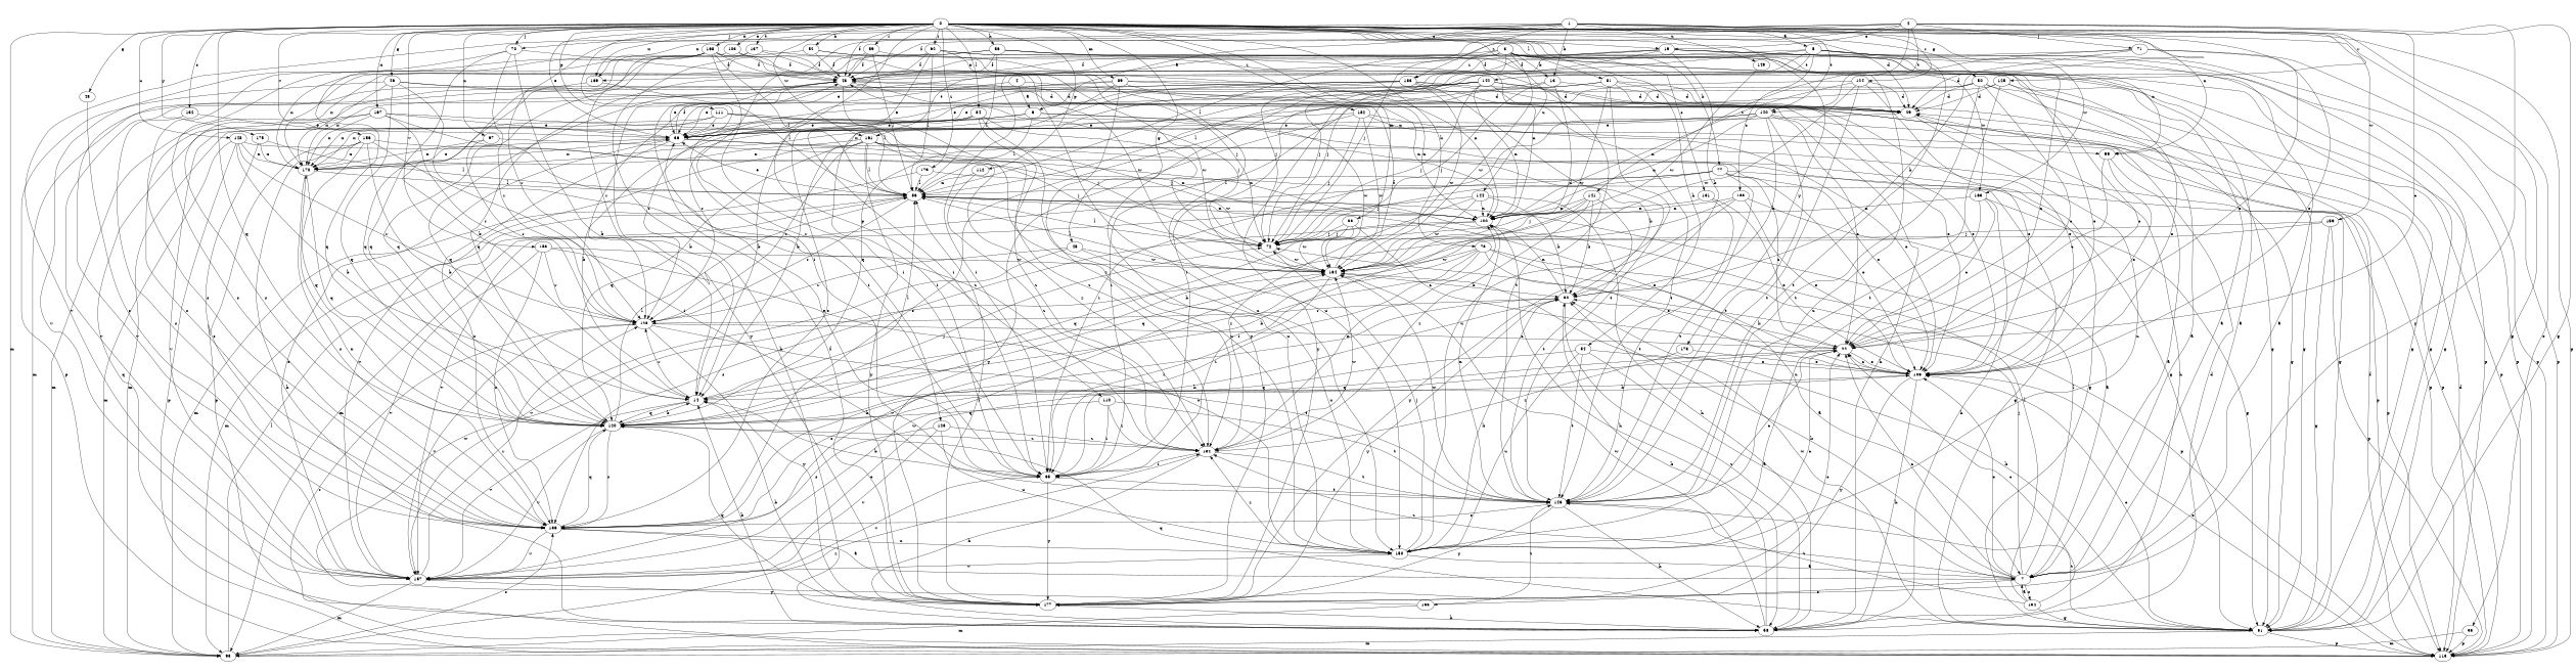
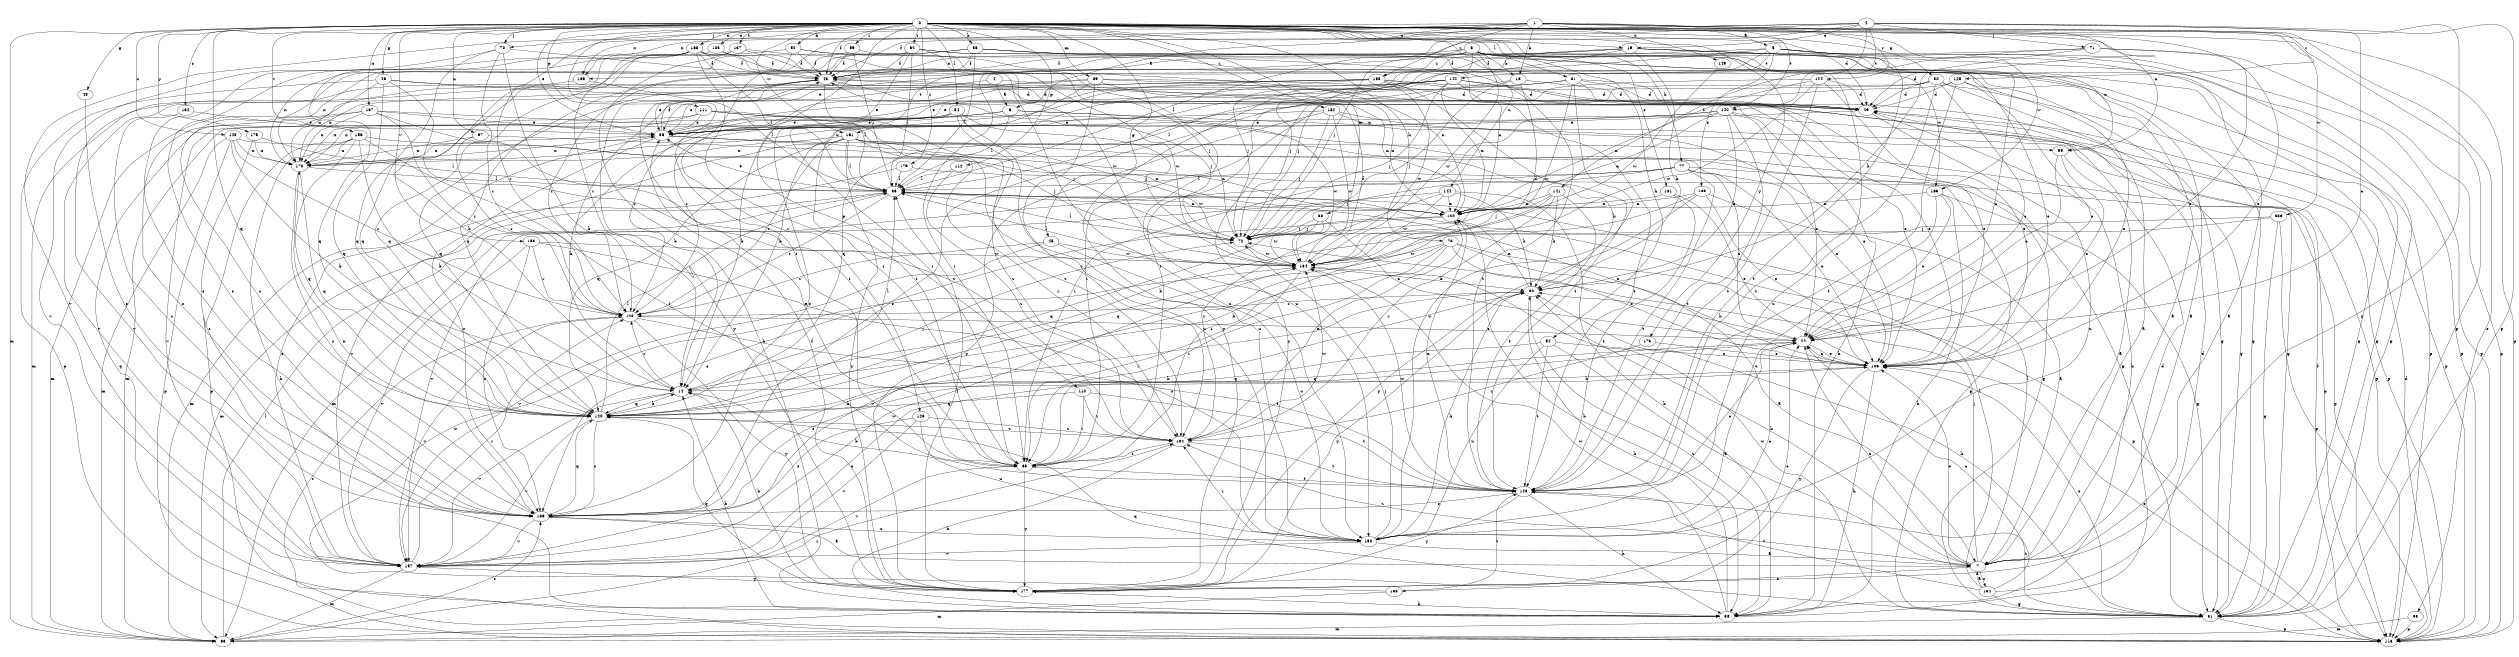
  strict digraph {
    0
    19
    29
    35
    36
    43
    45
    46
    48
    50
    51
    52
    54
    56
    59
    62
    65
    70
    73
    77
    81
    84
    88
    89
    93
    97
    99
    103
    106
    110
    111
    112
    113
    120
    131
    132
    137
    144
    148
    153
    156
-   159
+   159 [label=859]
    161
    163
    167
    168
    169
    173
    175
    179
    182
    80
    128
    22
    72
    177
    150
    58
    136
    170
    86
    14
    100
    157
    164
    7
    143
    184
    1
    5
    6
    13
    123
    124
    125
    140
    149
    183
    142
    133
    2
    71
    141
    3
    4
    134
    135
    0 -> 19 [label=c]
    0 -> 29 [label=d]
    0 -> 35 [label=e]
    0 -> 36 [label=e]
    0 -> 43 [label=f]
    0 -> 45 [label=g]
    0 -> 46 [label=g]
    0 -> 48 [label=g]
    0 -> 50 [label=g]
    0 -> 51 [label=g]
    0 -> 52 [label=h]
    0 -> 54 [label=h]
    0 -> 56 [label=h]
    0 -> 59 [label=i]
    0 -> 62 [label=i]
    0 -> 65 [label=i]
    0 -> 70 [label=j]
    0 -> 73 [label=k]
    0 -> 77 [label=k]
    0 -> 81 [label=l]
    0 -> 84 [label=l]
    0 -> 88 [label=m]
    0 -> 89 [label=m]
    0 -> 93 [label=m]
    0 -> 97 [label=n]
    0 -> 99 [label=n]
    0 -> 103 [label=o]
    0 -> 106 [label=o]
    0 -> 110 [label=p]
    0 -> 111 [label=p]
    0 -> 112 [label=p]
    0 -> 113 [label=p]
    0 -> 120 [label=q]
    0 -> 131 [label=s]
    0 -> 132 [label=s]
    0 -> 137 [label=t]
    0 -> 144 [label=u]
    0 -> 148 [label=u]
    0 -> 153 [label=v]
    0 -> 156 [label=v]
    0 -> 159 [label=w]
    0 -> 161 [label=w]
    0 -> 163 [label=w]
    0 -> 167 [label=x]
    0 -> 168 [label=x]
    0 -> 169 [label=x]
    0 -> 173 [label=y]
    0 -> 175 [label=y]
    0 -> 179 [label=z]
    0 -> 182 [label=z]
    19 -> 43 [label=f]
    19 -> 51 [label=g]
    19 -> 113 [label=p]
    19 -> 80 [label=k]
    19 -> 128 [label=r]
    19 -> 22 [label=c]
    19 -> 72 [label=j]
    19 -> 177 [label=y]
    29 -> 36 [label=e]
    29 -> 150 [label=u]
    29 -> 58 [label=h]
    35 -> 93 [label=m]
    35 -> 113 [label=p]
    36 -> 43 [label=f]
    36 -> 106 [label=o]
    36 -> 80 [label=k]
    36 -> 136 [label=s]
    36 -> 170 [label=x]
    43 -> 29 [label=d]
    43 -> 36 [label=e]
    43 -> 120 [label=q]
    43 -> 86 [label=l]
    43 -> 14 [label=b]
    43 -> 100 [label=n]
    45 -> 128 [label=r]
    45 -> 150 [label=u]
    45 -> 157 [label=v]
    45 -> 164 [label=w]
    46 -> 29 [label=d]
    46 -> 65 [label=i]
    46 -> 113 [label=p]
    46 -> 120 [label=q]
    46 -> 72 [label=j]
    46 -> 170 [label=x]
    48 -> 136 [label=s]
    50 -> 29 [label=d]
    50 -> 113 [label=p]
    50 -> 120 [label=q]
    50 -> 22 [label=c]
    50 -> 157 [label=v]
    50 -> 7 [label=a]
    50 -> 143 [label=t]
    51 -> 93 [label=m]
    51 -> 106 [label=o]
    51 -> 113 [label=p]
    51 -> 120 [label=q]
    51 -> 80 [label=k]
    51 -> 164 [label=w]
    51 -> 143 [label=t]
    52 -> 43 [label=f]
    52 -> 51 [label=g]
+   52 -> 128 [label=r]
    52 -> 136 [label=s]
    52 -> 100 [label=n]
    54 -> 106 [label=o]
    54 -> 120 [label=q]
    54 -> 150 [label=u]
    54 -> 7 [label=a]
    54 -> 143 [label=t]
    56 -> 43 [label=f]
    56 -> 113 [label=p]
    56 -> 120 [label=q]
    56 -> 170 [label=x]
    56 -> 86 [label=l]
    56 -> 7 [label=a]
    56 -> 143 [label=t]
    59 -> 43 [label=f]
    59 -> 170 [label=x]
    59 -> 86 [label=l]
    59 -> 100 [label=n]
    62 -> 43 [label=f]
    62 -> 51 [label=g]
    62 -> 65 [label=i]
    62 -> 150 [label=u]
    62 -> 136 [label=s]
    62 -> 86 [label=l]
    62 -> 7 [label=a]
    65 -> 36 [label=e]
    65 -> 80 [label=k]
    65 -> 177 [label=y]
    65 -> 157 [label=v]
    65 -> 143 [label=t]
    70 -> 43 [label=f]
    70 -> 120 [label=q]
    70 -> 128 [label=r]
    70 -> 14 [label=b]
    70 -> 157 [label=v]
    73 -> 65 [label=i]
    73 -> 106 [label=o]
    73 -> 113 [label=p]
    73 -> 14 [label=b]
    73 -> 157 [label=v]
    73 -> 164 [label=w]
    73 -> 7 [label=a]
    77 -> 93 [label=m]
    77 -> 106 [label=o]
    77 -> 113 [label=p]
    77 -> 22 [label=c]
    77 -> 72 [label=j]
    77 -> 86 [label=l]
    77 -> 143 [label=t]
    81 -> 29 [label=d]
    81 -> 36 [label=e]
    81 -> 51 [label=g]
    81 -> 106 [label=o]
    81 -> 177 [label=y]
    81 -> 150 [label=u]
    81 -> 164 [label=w]
    84 -> 36 [label=e]
    84 -> 72 [label=j]
    84 -> 150 [label=u]
    84 -> 170 [label=x]
    84 -> 14 [label=b]
    84 -> 184 [label=z]
    88 -> 120 [label=q]
    88 -> 22 [label=c]
    88 -> 72 [label=j]
    88 -> 164 [label=w]
    89 -> 29 [label=d]
    89 -> 65 [label=i]
    89 -> 106 [label=o]
    89 -> 128 [label=r]
    89 -> 136 [label=s]
    89 -> 100 [label=n]
    89 -> 184 [label=z]
    93 -> 136 [label=s]
    93 -> 86 [label=l]
    93 -> 184 [label=z]
    97 -> 128 [label=r]
    97 -> 170 [label=x]
    97 -> 100 [label=n]
    99 -> 106 [label=o]
    99 -> 22 [label=c]
    99 -> 7 [label=a]
    103 -> 43 [label=f]
    103 -> 120 [label=q]
    103 -> 164 [label=w]
    106 -> 22 [label=c]
    106 -> 177 [label=y]
    106 -> 58 [label=h]
    106 -> 14 [label=b]
    110 -> 65 [label=i]
    110 -> 120 [label=q]
    110 -> 143 [label=t]
    110 -> 184 [label=z]
    111 -> 36 [label=e]
    111 -> 51 [label=g]
    111 -> 72 [label=j]
    111 -> 170 [label=x]
    111 -> 157 [label=v]
    111 -> 184 [label=z]
-   112 -> 86 [label=n]
+   112 -> 86 [label=l]
    112 -> 184 [label=z]
    113 -> 29 [label=d]
    113 -> 43 [label=f]
    113 -> 106 [label=o]
    113 -> 128 [label=r]
    120 -> 72 [label=j]
    120 -> 136 [label=s]
    120 -> 86 [label=l]
    120 -> 14 [label=b]
    120 -> 157 [label=v]
    120 -> 184 [label=z]
    131 -> 106 [label=o]
    131 -> 100 [label=n]
    131 -> 143 [label=t]
    132 -> 36 [label=e]
    132 -> 136 [label=s]
    137 -> 43 [label=f]
    137 -> 120 [label=q]
    137 -> 72 [label=j]
    137 -> 58 [label=h]
    144 -> 80 [label=k]
    144 -> 58 [label=h]
    144 -> 100 [label=n]
    144 -> 157 [label=v]
    144 -> 164 [label=w]
    144 -> 184 [label=z]
    148 -> 93 [label=m]
    148 -> 113 [label=p]
    148 -> 128 [label=r]
    148 -> 170 [label=x]
    148 -> 14 [label=b]
    148 -> 100 [label=n]
    153 -> 128 [label=r]
    153 -> 150 [label=u]
    153 -> 136 [label=s]
    153 -> 157 [label=v]
    153 -> 164 [label=w]
    156 -> 65 [label=i]
    156 -> 113 [label=p]
    156 -> 120 [label=q]
    156 -> 72 [label=j]
    156 -> 58 [label=h]
    156 -> 170 [label=x]
    156 -> 14 [label=b]
    159 -> 51 [label=g]
    159 -> 113 [label=p]
    159 -> 120 [label=q]
    159 -> 72 [label=j]
    161 -> 51 [label=g]
    161 -> 113 [label=p]
    161 -> 120 [label=q]
    161 -> 128 [label=r]
    161 -> 177 [label=y]
    161 -> 170 [label=x]
    161 -> 86 [label=l]
    161 -> 157 [label=v]
    161 -> 164 [label=w]
    161 -> 184 [label=z]
    163 -> 51 [label=g]
    163 -> 22 [label=c]
    163 -> 150 [label=u]
    163 -> 58 [label=h]
    163 -> 100 [label=n]
    167 -> 36 [label=e]
    167 -> 93 [label=m]
    167 -> 128 [label=r]
    167 -> 150 [label=u]
    167 -> 58 [label=q]
    167 -> 170 [label=x]
    167 -> 184 [label=z]
    168 -> 43 [label=f]
    168 -> 65 [label=i]
    168 -> 120 [label=q]
    168 -> 177 [label=y]
    168 -> 150 [label=u]
    168 -> 136 [label=s]
    168 -> 86 [label=l]
    168 -> 14 [label=b]
    168 -> 164 [label=w]
    169 -> 86 [label=l]
    169 -> 157 [label=v]
    173 -> 106 [label=o]
    173 -> 184 [label=z]
    175 -> 136 [label=s]
    175 -> 170 [label=x]
    175 -> 86 [label=l]
    179 -> 51 [label=g]
    179 -> 93 [label=m]
    179 -> 86 [label=l]
    182 -> 36 [label=e]
    182 -> 106 [label=o]
    182 -> 113 [label=p]
    182 -> 72 [label=j]
    182 -> 177 [label=y]
    182 -> 164 [label=w]
    80 -> 128 [label=r]
    80 -> 177 [label=y]
    80 -> 58 [label=z]
    80 -> 100 [label=n]
    128 -> 22 [label=c]
    128 -> 177 [label=y]
    128 -> 157 [label=v]
    128 -> 143 [label=t]
    22 -> 106 [label=o]
    22 -> 120 [label=q]
    22 -> 80 [label=k]
    22 -> 136 [label=s]
    72 -> 86 [label=l]
    72 -> 164 [label=w]
    177 -> 43 [label=f]
    177 -> 120 [label=q]
    177 -> 22 [label=c]
    177 -> 58 [label=h]
    177 -> 86 [label=l]
    177 -> 14 [label=b]
    150 -> 80 [label=k]
    150 -> 22 [label=c]
    150 -> 72 [label=j]
    150 -> 157 [label=v]
    150 -> 7 [label=a]
    150 -> 184 [label=z]
    58 -> 29 [label=d]
    58 -> 80 [label=k]
    58 -> 14 [label=b]
    58 -> 164 [label=w]
    136 -> 120 [label=q]
    136 -> 80 [label=k]
    136 -> 150 [label=u]
    136 -> 170 [label=x]
    136 -> 157 [label=v]
    136 -> 7 [label=a]
    170 -> 36 [label=e]
    170 -> 120 [label=q]
    170 -> 136 [label=s]
    170 -> 86 [label=l]
    86 -> 36 [label=e]
    86 -> 93 [label=m]
    86 -> 106 [label=o]
    86 -> 128 [label=r]
    86 -> 100 [label=n]
    14 -> 120 [label=q]
    14 -> 128 [label=r]
    14 -> 86 [label=l]
    14 -> 157 [label=v]
    100 -> 72 [label=j]
    100 -> 58 [label=h]
    100 -> 136 [label=s]
    157 -> 36 [label=e]
    157 -> 93 [label=m]
    157 -> 106 [label=o]
    157 -> 128 [label=r]
    157 -> 177 [label=y]
    157 -> 164 [label=w]
    164 -> 43 [label=f]
    164 -> 65 [label=i]
    164 -> 80 [label=k]
    164 -> 86 [label=l]
    7 -> 106 [label=o]
    7 -> 80 [label=k]
    7 -> 22 [label=c]
    7 -> 72 [label=j]
    7 -> 86 [label=l]
    7 -> 184 [label=z]
    7 -> 134 [label=s]
    7 -> 135 [label=s]
    143 -> 22 [label=c]
    143 -> 177 [label=y]
    143 -> 58 [label=h]
    143 -> 136 [label=s]
    143 -> 14 [label=b]
    143 -> 100 [label=n]
    143 -> 164 [label=w]
    184 -> 65 [label=i]
    184 -> 58 [label=h]
    184 -> 100 [label=n]
    184 -> 164 [label=w]
    184 -> 143 [label=t]
    1 -> 43 [label=f]
    1 -> 70 [label=j]
    1 -> 80 [label=k]
    1 -> 128 [label=r]
    1 -> 5 [label=a]
    1 -> 6 [label=a]
    1 -> 13 [label=b]
    1 -> 123 [label=r]
    1 -> 124 [label=r]
    1 -> 125 [label=r]
    1 -> 140 [label=t]
    1 -> 149 [label=u]
    1 -> 183 [label=z]
    5 -> 36 [label=e]
    5 -> 43 [label=f]
    5 -> 51 [label=g]
    5 -> 113 [label=p]
    5 -> 72 [label=j]
    5 -> 7 [label=a]
    5 -> 143 [label=t]
    5 -> 142 [label=t]
    5 -> 133 [label=s]
    6 -> 36 [label=e]
    6 -> 93 [label=m]
    6 -> 99 [label=n]
    6 -> 86 [label=l]
    6 -> 164 [label=w]
    13 -> 29 [label=d]
    13 -> 72 [label=j]
    13 -> 136 [label=s]
    13 -> 164 [label=d]
    123 -> 150 [label=u]
    123 -> 136 [label=s]
    123 -> 157 [label=v]
    123 -> 184 [label=z]
    124 -> 29 [label=d]
    124 -> 36 [label=e]
    124 -> 106 [label=o]
    124 -> 100 [label=n]
    124 -> 164 [label=w]
    124 -> 143 [label=t]
    125 -> 29 [label=d]
    125 -> 65 [label=i]
    125 -> 106 [label=o]
    125 -> 22 [label=c]
    125 -> 143 [label=t]
    140 -> 36 [label=e]
    140 -> 65 [label=i]
    140 -> 113 [label=p]
    140 -> 80 [label=k]
    140 -> 22 [label=c]
    140 -> 170 [label=x]
    140 -> 100 [label=n]
    140 -> 143 [label=t]
    149 -> 164 [label=w]
    183 -> 29 [label=d]
    183 -> 51 [label=g]
    183 -> 128 [label=r]
    183 -> 136 [label=s]
    183 -> 170 [label=x]
    183 -> 14 [label=b]
    183 -> 164 [label=w]
    183 -> 143 [label=t]
    142 -> 29 [label=d]
    142 -> 36 [label=e]
    142 -> 93 [label=m]
    142 -> 106 [label=o]
    142 -> 72 [label=j]
    142 -> 86 [label=l]
    142 -> 14 [label=b]
    142 -> 100 [label=n]
    142 -> 143 [label=t]
    133 -> 106 [label=o]
    133 -> 177 [label=y]
    133 -> 14 [label=b]
    133 -> 100 [label=n]
    133 -> 7 [label=a]
    2 -> 19 [label=c]
    2 -> 51 [label=g]
    2 -> 169 [label=x]
    2 -> 22 [label=c]
    2 -> 72 [label=j]
    2 -> 177 [label=y]
    2 -> 86 [label=l]
    2 -> 157 [label=v]
    2 -> 140 [label=t]
    2 -> 71 [label=j]
    2 -> 141 [label=t]
    71 -> 29 [label=d]
    71 -> 43 [label=f]
    71 -> 65 [label=i]
    71 -> 113 [label=p]
    71 -> 22 [label=c]
    141 -> 65 [label=i]
    141 -> 80 [label=k]
    141 -> 72 [label=j]
    141 -> 100 [label=n]
    141 -> 143 [label=t]
    141 -> 184 [label=z]
    3 -> 51 [label=g]
    3 -> 65 [label=i]
    3 -> 99 [label=n]
    3 -> 106 [label=o]
    3 -> 161 [label=t]
    3 -> 163 [label=w]
    3 -> 169 [label=x]
    3 -> 72 [label=j]
    3 -> 150 [label=u]
    3 -> 164 [label=w]
    3 -> 13 [label=b]
    3 -> 183 [label=z]
    4 -> 36 [label=e]
    4 -> 58 [label=h]
    4 -> 6 [label=a]
+   134 -> 29 [label=d]
    134 -> 51 [label=g]
    134 -> 22 [label=c]
    134 -> 86 [label=l]
    134 -> 7 [label=a]
    134 -> 143 [label=t]
    135 -> 93 [label=m]
    135 -> 164 [label=w]
    135 -> 143 [label=t]
  }
